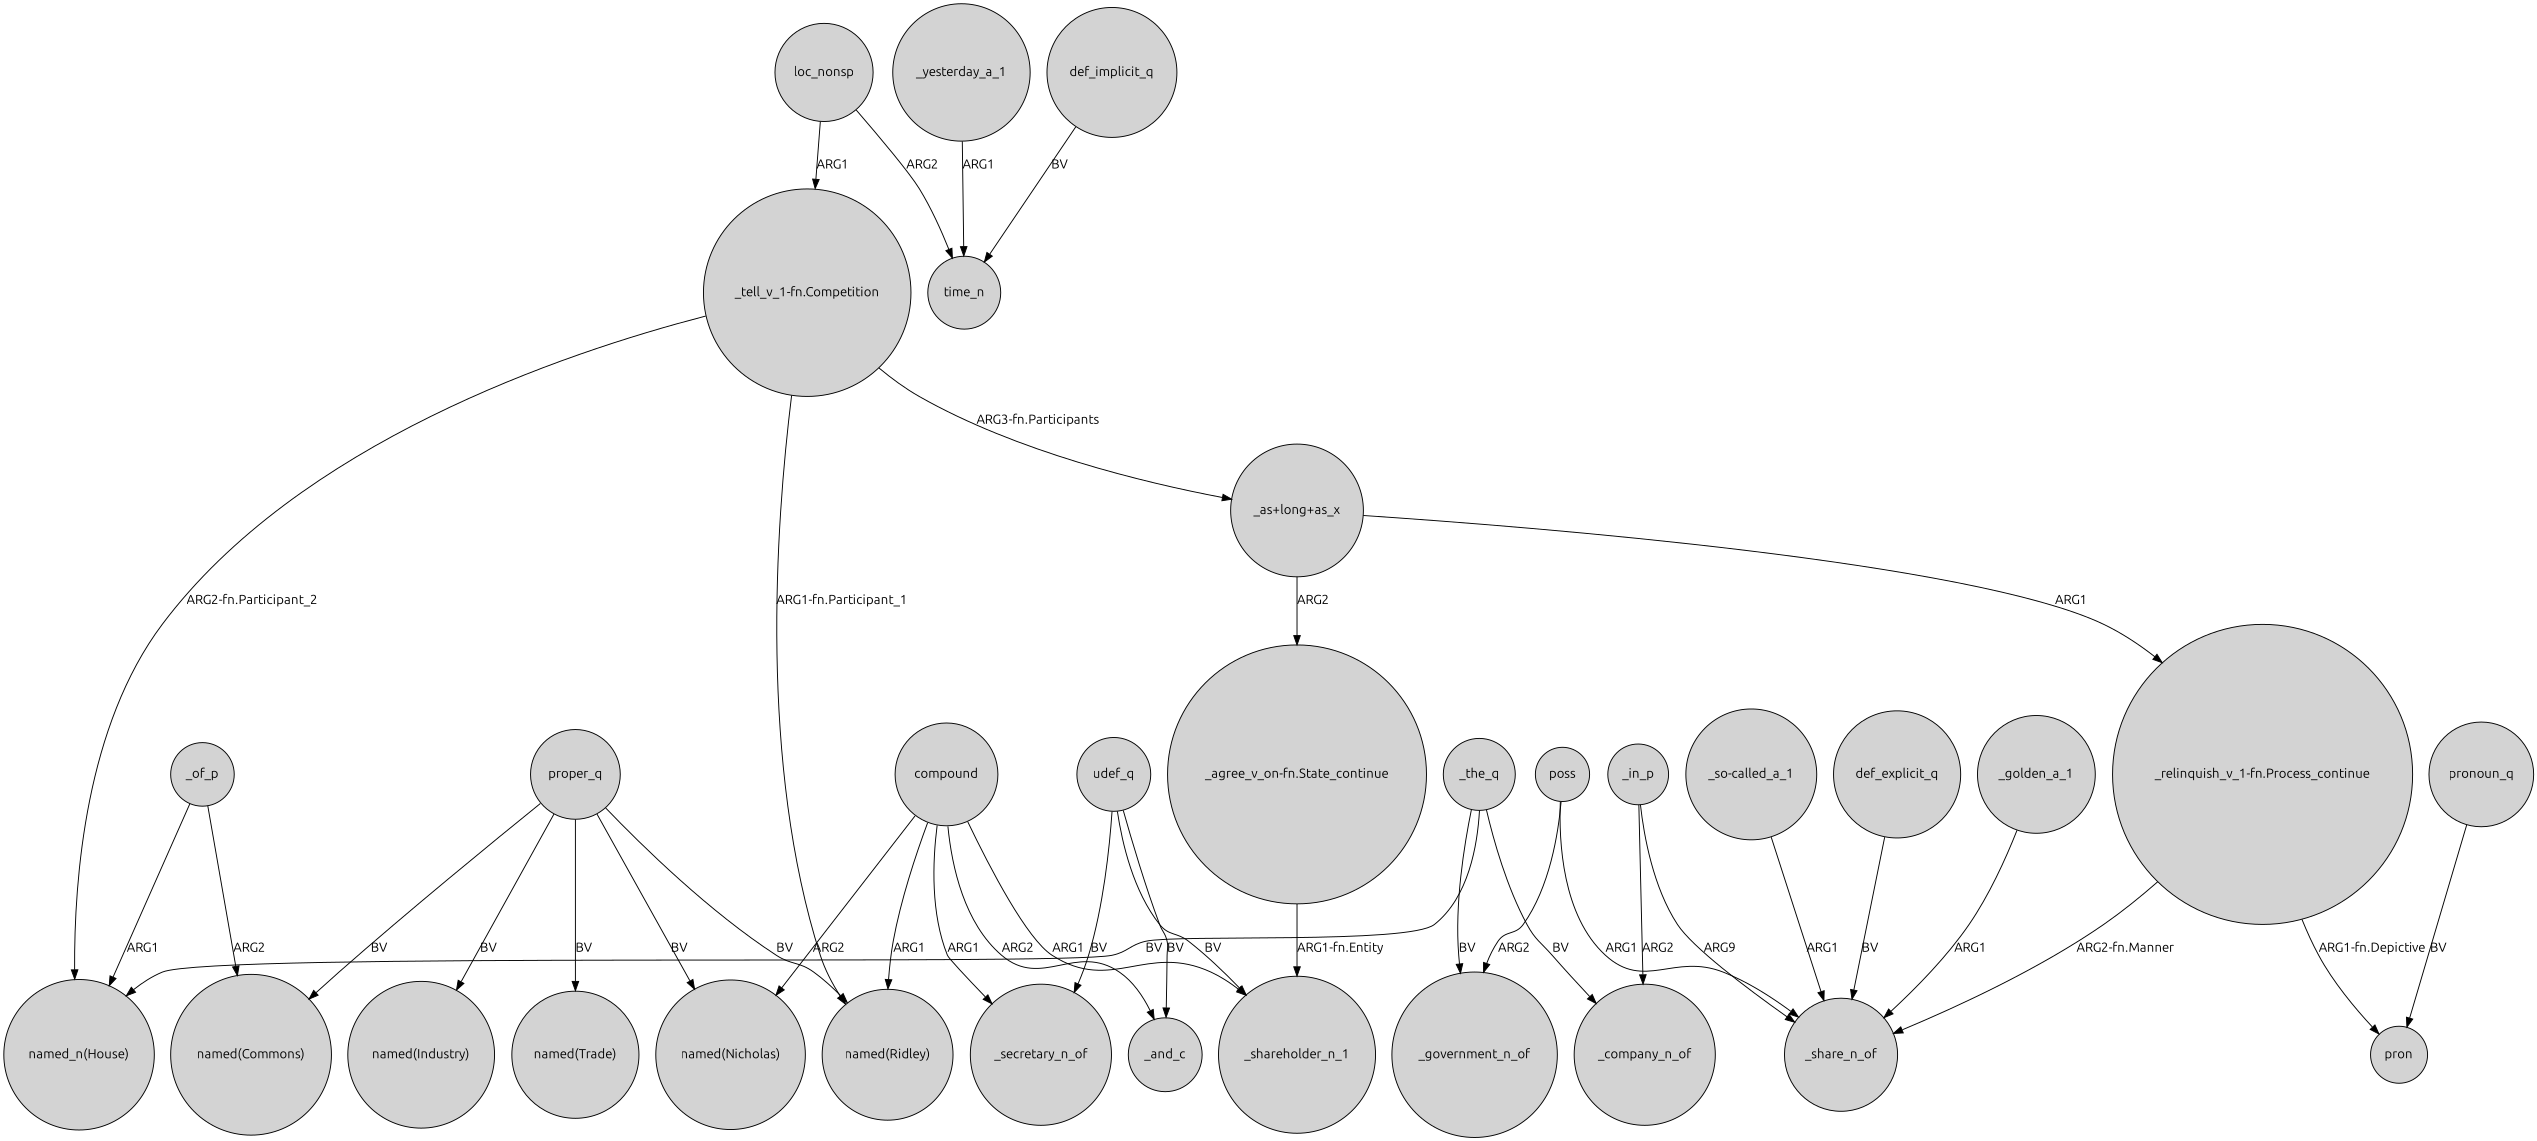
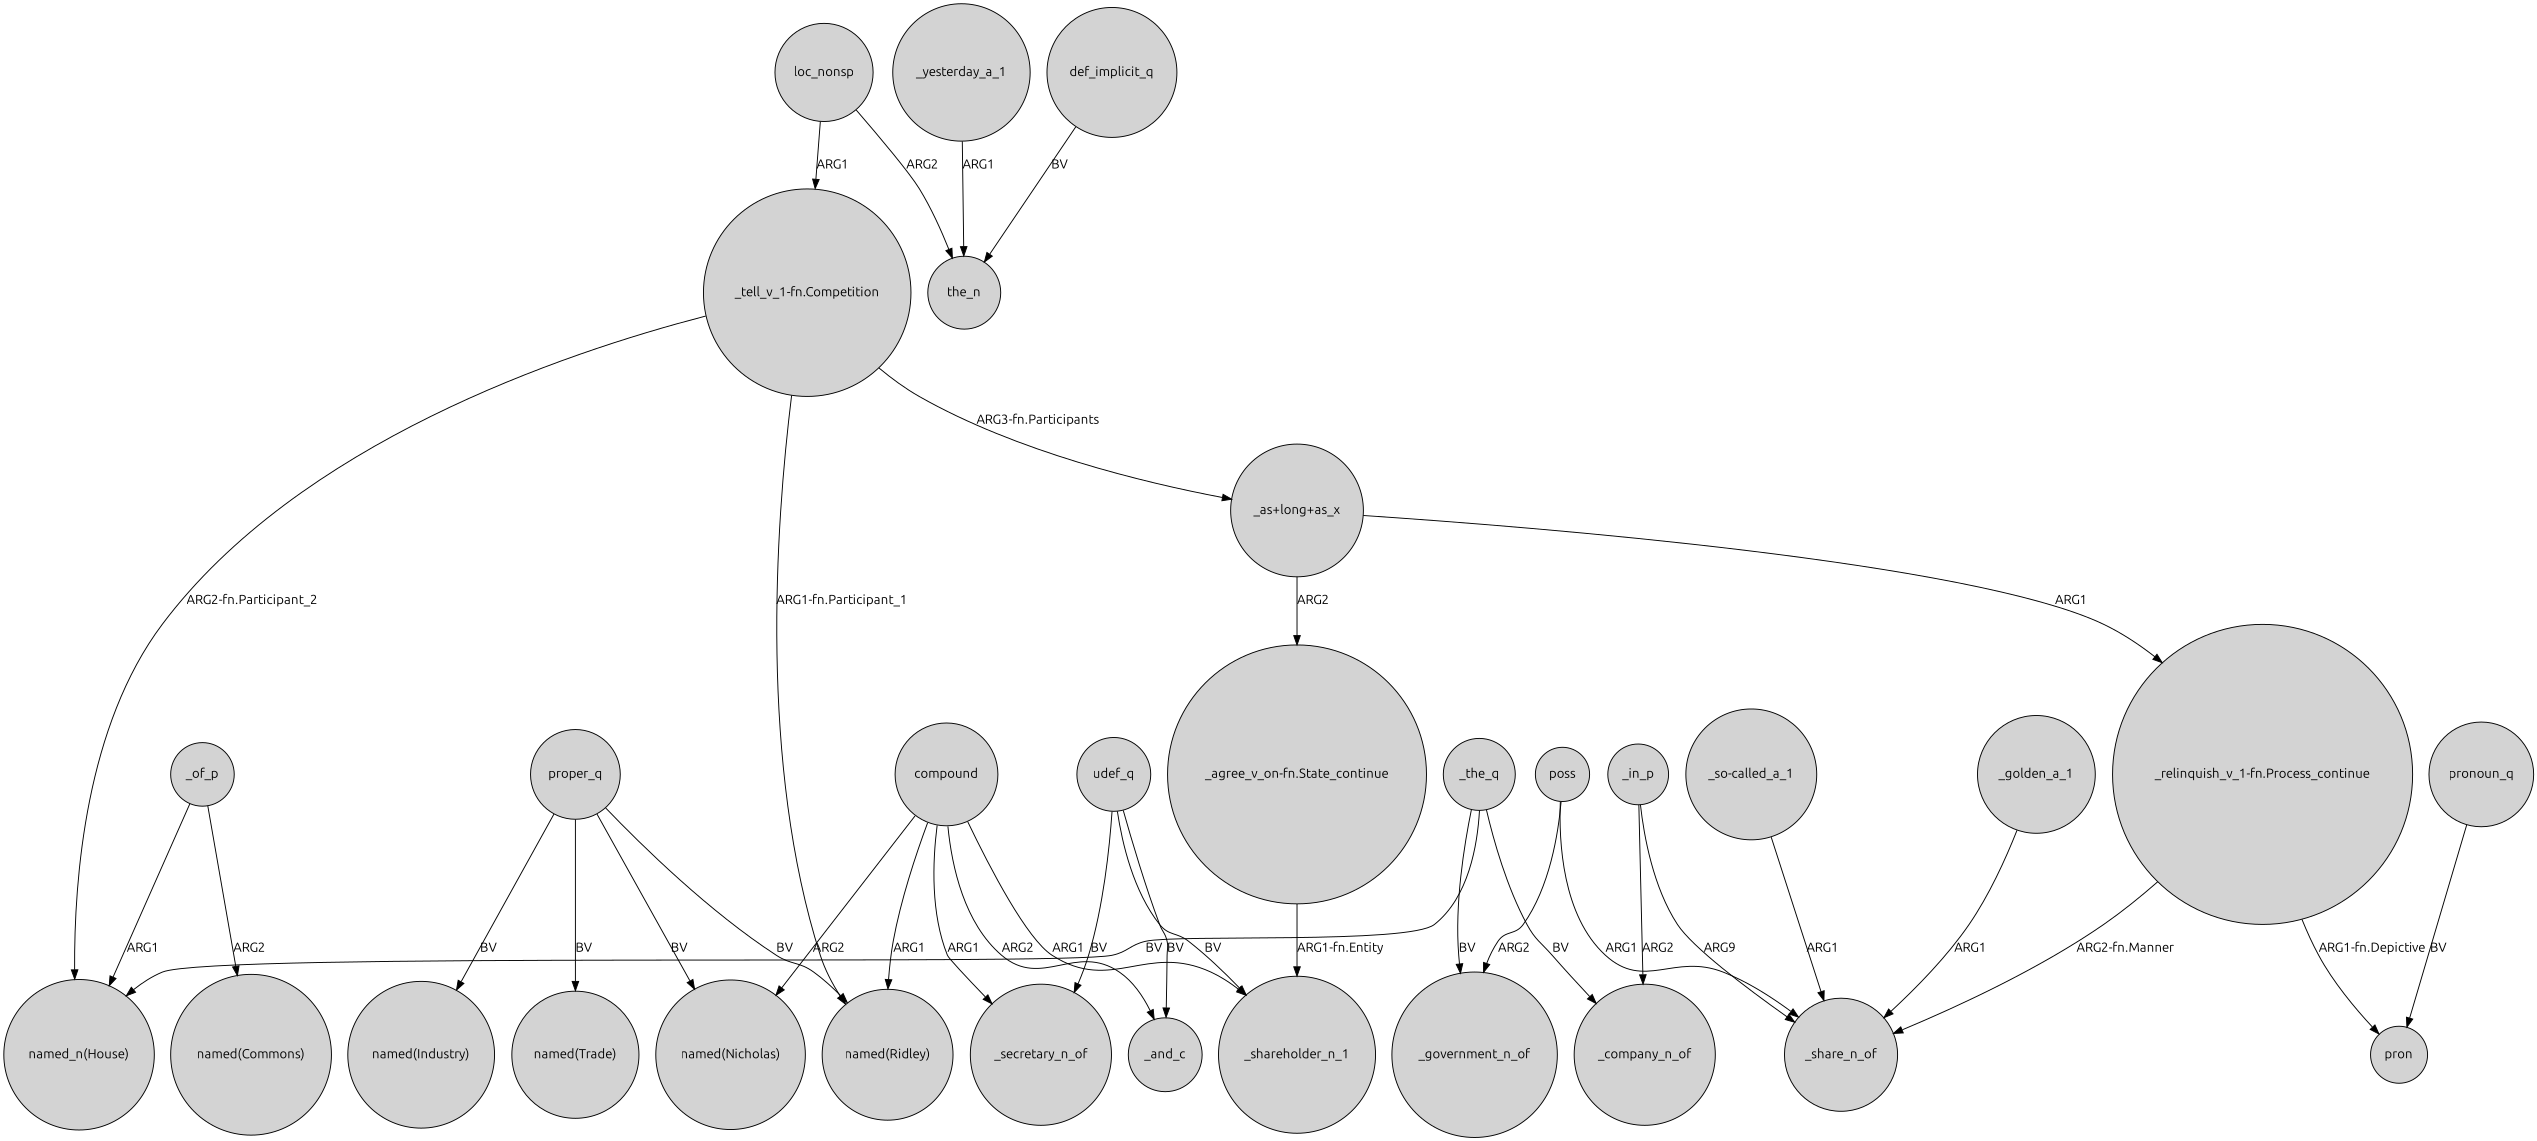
  digraph {
    fontname=Ubuntu
    node [fontname=Ubuntu shape=circle style=filled]
    edge [fontname=Ubuntu]
    _in_p
    _company_n_of
    _share_n_of
    proper_q
    "named(Ridley)"
    "named(Commons)"
    "named(Industry)"
    "named(Nicholas)"
    "named(Trade)"
    _of_p
    "named_n(House)"
    "_tell_v_1-fn.Competition"
    "_as+long+as_x"
    "_agree_v_on-fn.State_continue"
    "_relinquish_v_1-fn.Process_continue"
    udef_q
    _shareholder_n_1
    _and_c
    _secretary_n_of
    "_so-called_a_1"
    pron
    compound
-   def_explicit_q
    _yesterday_a_1
-   time_n
+   time_n [label=the_n]
    pronoun_q
    loc_nonsp
    _golden_a_1
    _the_q
    _government_n_of
    poss
    def_implicit_q
    _in_p -> _company_n_of [label=ARG2]
    _in_p -> _share_n_of [label=ARG9]
    proper_q -> "named(Ridley)" [label=BV]
-   proper_q -> "named(Commons)" [label=BV]
    proper_q -> "named(Industry)" [label=BV]
    proper_q -> "named(Nicholas)" [label=BV]
    proper_q -> "named(Trade)" [label=BV]
    _of_p -> "named(Commons)" [label=ARG2]
    _of_p -> "named_n(House)" [label=ARG1]
    "_tell_v_1-fn.Competition" -> "named(Ridley)" [label="ARG1-fn.Participant_1"]
    "_tell_v_1-fn.Competition" -> "named_n(House)" [label="ARG2-fn.Participant_2"]
    "_tell_v_1-fn.Competition" -> "_as+long+as_x" [label="ARG3-fn.Participants"]
    "_as+long+as_x" -> "_agree_v_on-fn.State_continue" [label=ARG2]
    "_as+long+as_x" -> "_relinquish_v_1-fn.Process_continue" [label=ARG1]
    "_agree_v_on-fn.State_continue" -> _shareholder_n_1 [label="ARG1-fn.Entity"]
    "_relinquish_v_1-fn.Process_continue" -> _share_n_of [label="ARG2-fn.Manner"]
    "_relinquish_v_1-fn.Process_continue" -> pron [label="ARG1-fn.Depictive"]
    udef_q -> _shareholder_n_1 [label=BV]
    udef_q -> _and_c [label=BV]
    udef_q -> _secretary_n_of [label=BV]
    "_so-called_a_1" -> _share_n_of [label=ARG1]
    compound -> "named(Ridley)" [label=ARG1]
    compound -> "named(Nicholas)" [label=ARG2]
    compound -> _shareholder_n_1 [label=ARG1]
    compound -> _and_c [label=ARG2]
    compound -> _secretary_n_of [label=ARG1]
-   def_explicit_q -> _share_n_of [label=BV]
    _yesterday_a_1 -> time_n [label=ARG1]
    pronoun_q -> pron [label=BV]
    loc_nonsp -> "_tell_v_1-fn.Competition" [label=ARG1]
    loc_nonsp -> time_n [label=ARG2]
    _golden_a_1 -> _share_n_of [label=ARG1]
    _the_q -> _company_n_of [label=BV]
    _the_q -> "named_n(House)" [label=BV]
    _the_q -> _government_n_of [label=BV]
    poss -> _share_n_of [label=ARG1]
    poss -> _government_n_of [label=ARG2]
    def_implicit_q -> time_n [label=BV]
  }
